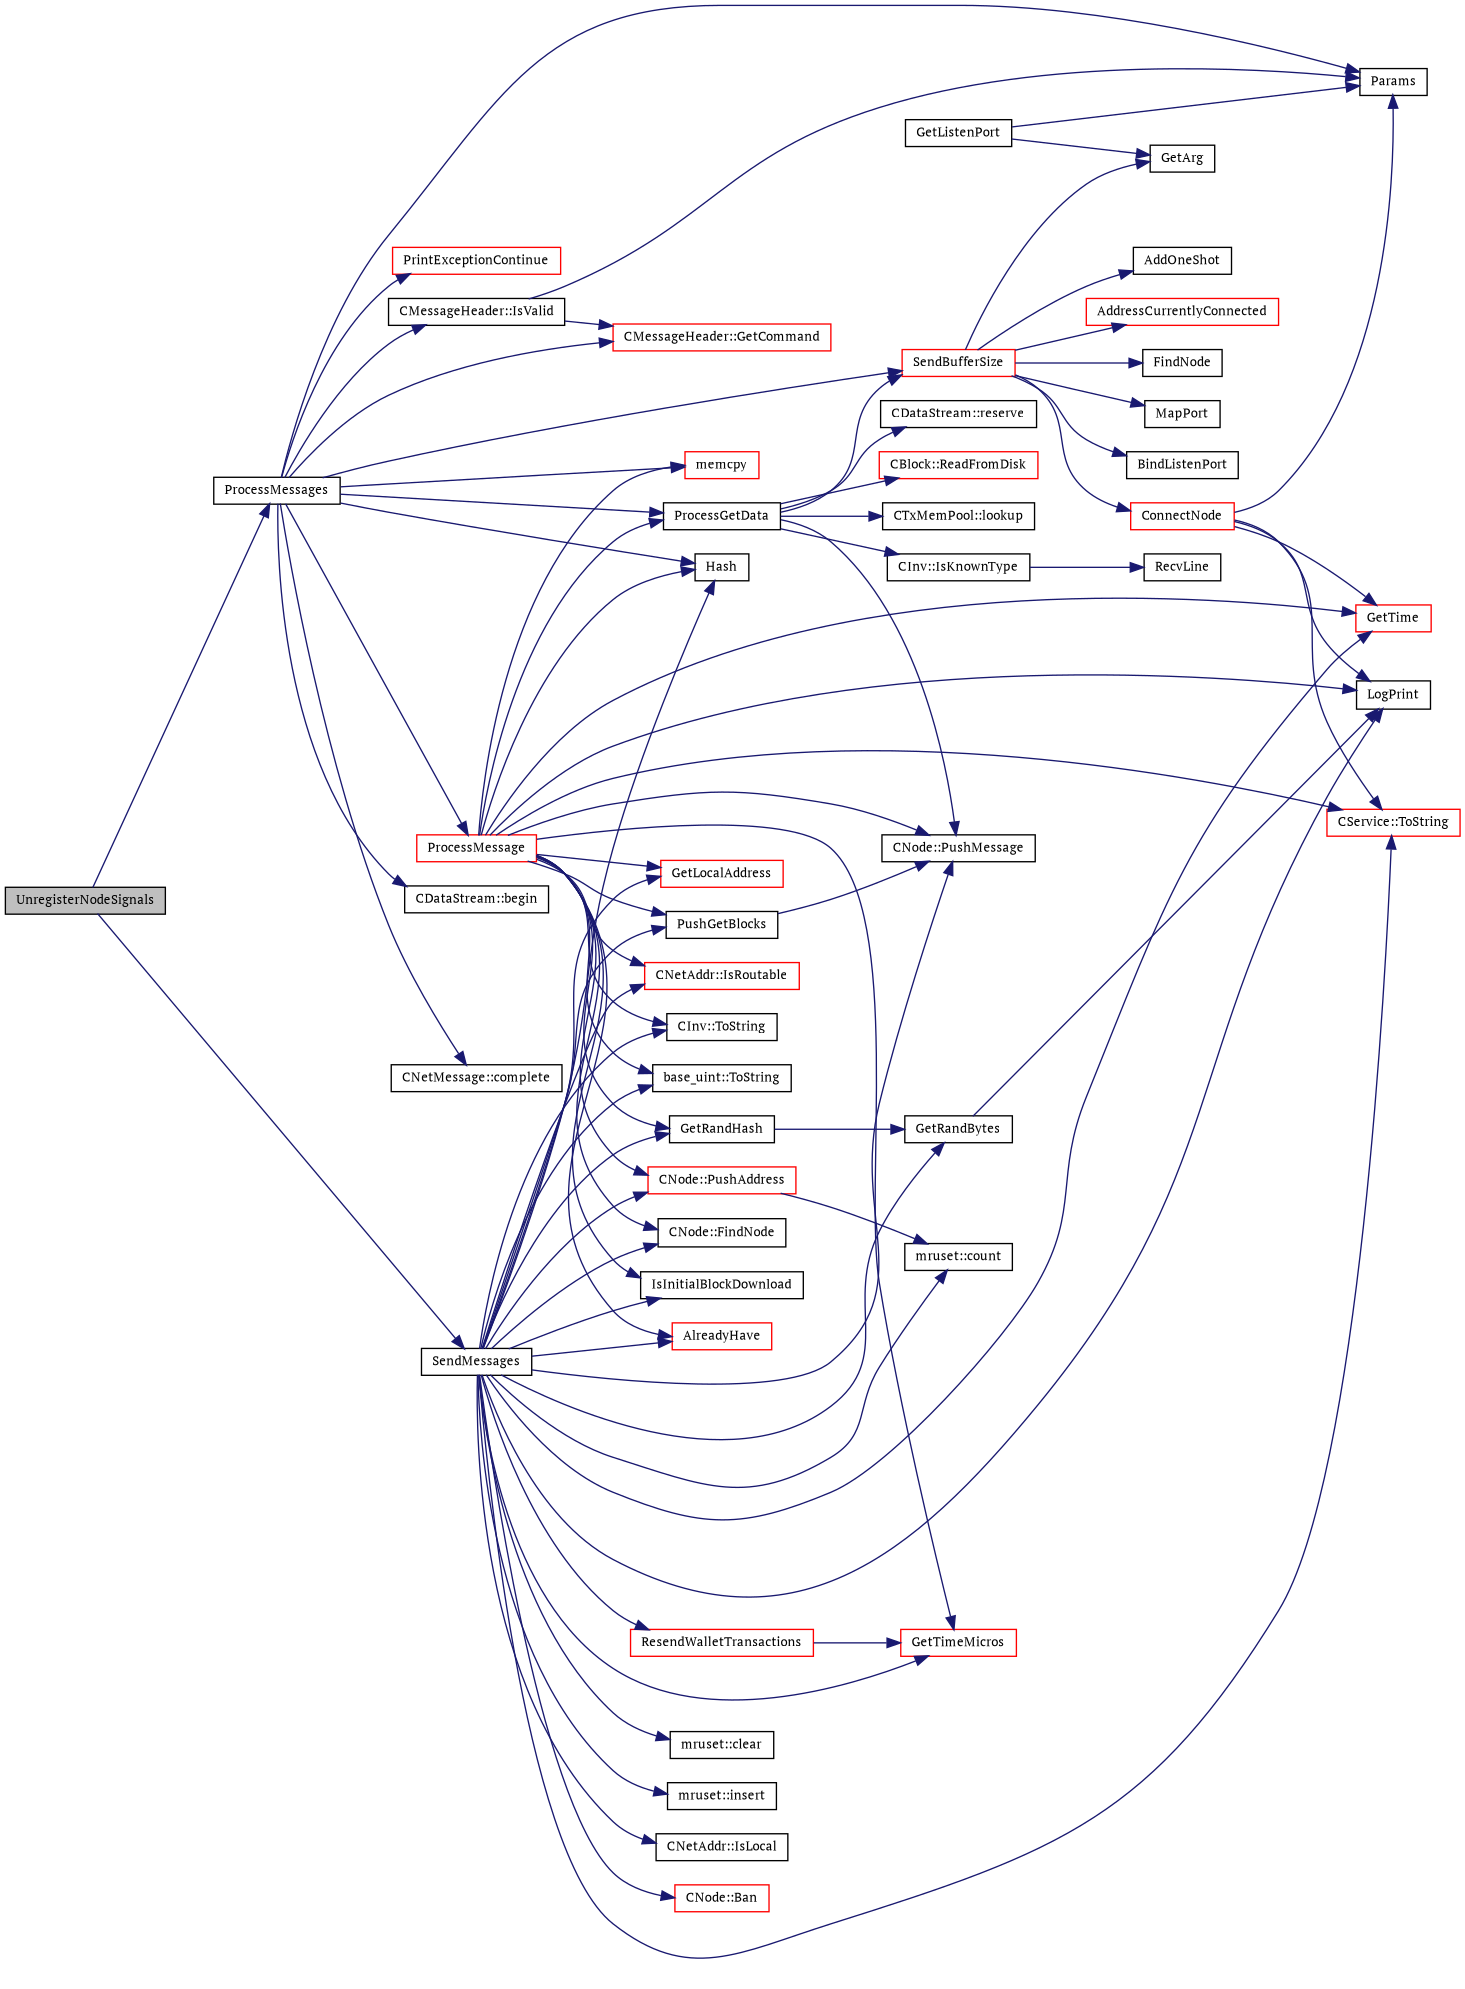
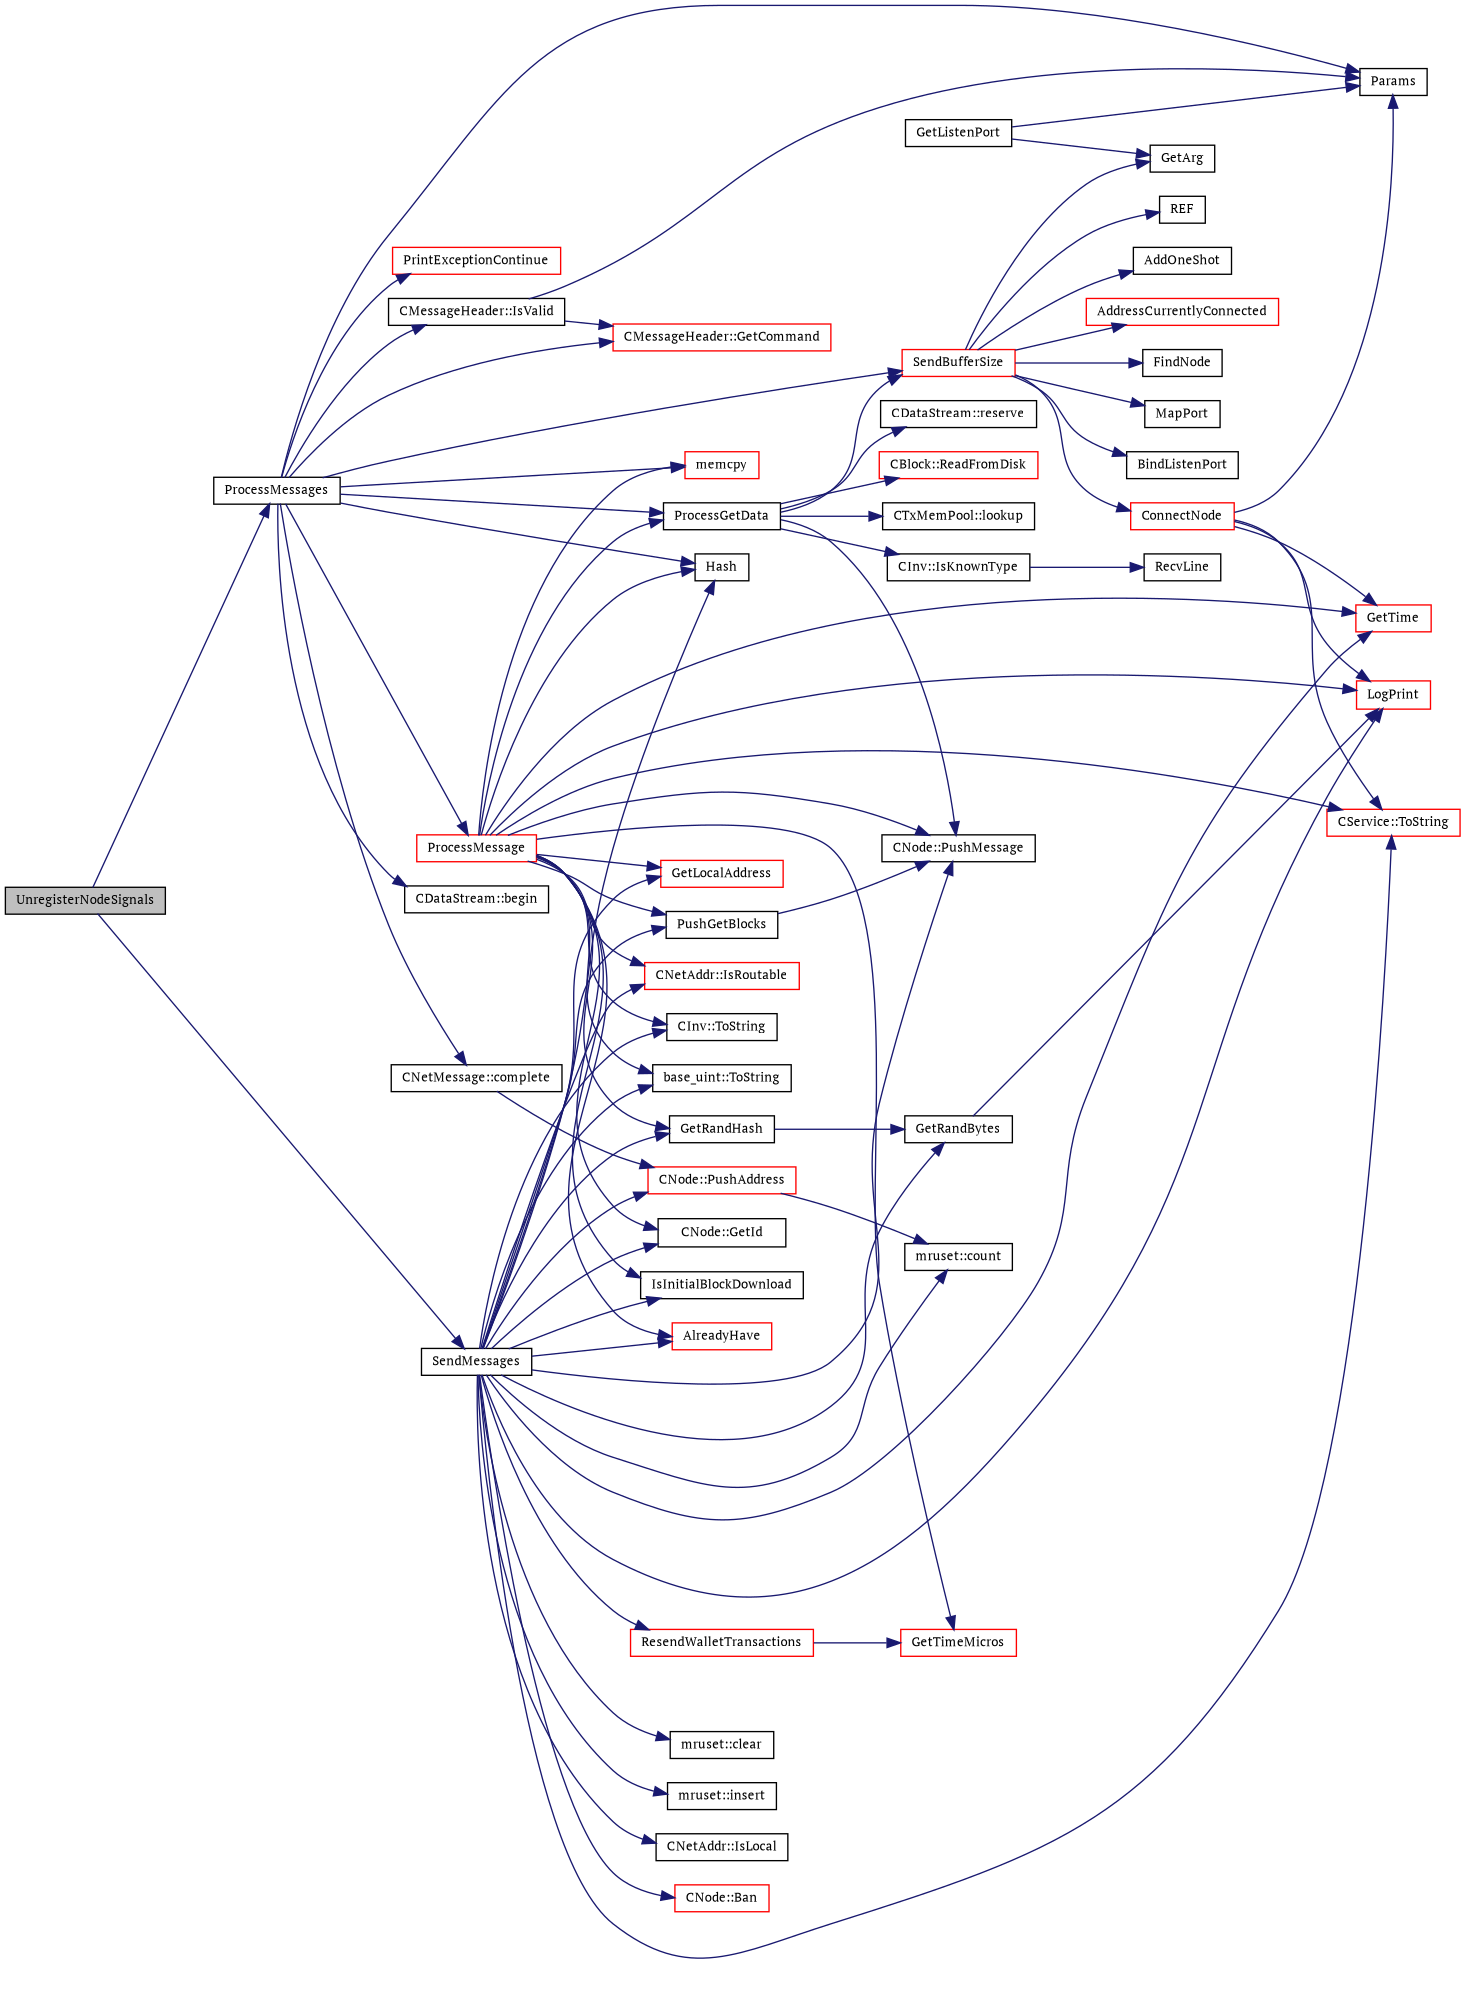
  digraph {
    fontname="PT Serif"
    rankdir=LR
    node [color=black fillcolor=white fontname="PT Serif" fontsize=10 shape=record style=filled]
    edge [color=midnightblue fontname="PT Serif" fontsize=10 labelfontname=Helvetica labelfontsize=10 style=solid]
    n1 [fillcolor=grey75 fontcolor=black height=0.2 label=UnregisterNodeSignals width=0.4]
    n2 [height=0.2 label=ProcessMessages width=0.4]
    n3 [height=0.2 label=SendMessages width=0.4]
    n4 [height=0.2 label=ProcessGetData width=0.4]
    n5 [color=red height=0.2 label=SendBufferSize width=0.4]
    n6 [height=0.2 label=Params width=0.4]
    n7 [height=0.2 label="CNetMessage::complete" width=0.4]
    n8 [height=0.2 label="CMessageHeader::IsValid" width=0.4]
    n9 [color=red height=0.2 label="CMessageHeader::GetCommand" width=0.4]
    n10 [height=0.2 label=Hash width=0.4]
    n11 [height=0.2 label="CDataStream::begin" width=0.4]
    n12 [color=red height=0.2 label=memcpy width=0.4]
    n13 [color=red height=0.2 label=ProcessMessage width=0.4]
    n14 [color=red height=0.2 label=PrintExceptionContinue width=0.4]
    n15 [height=0.2 label="CNode::PushMessage" width=0.4]
-   n16 [height=0.2 label=LogPrint width=0.4]
+   n16 [color=red height=0.2 label=LogPrint width=0.4]
    n17 [color=red height=0.2 label="CService::ToString" width=0.4]
    n18 [color=red height=0.2 label=GetTime width=0.4]
-   n19 [height=0.2 label="CNode::FindNode" width=0.4]
+   n19 [height=0.2 label="CNode::GetId" width=0.4]
    n20 [color=red height=0.2 label=GetTimeMicros width=0.4]
    n21 [height=0.2 label=IsInitialBlockDownload width=0.4]
    n22 [color=red height=0.2 label=GetLocalAddress width=0.4]
    n23 [color=red height=0.2 label="CNetAddr::IsRoutable" width=0.4]
    n24 [color=red height=0.2 label="CNode::PushAddress" width=0.4]
    n25 [height=0.2 label=GetRandHash width=0.4]
    n26 [color=red height=0.2 label=AlreadyHave width=0.4]
    n27 [height=0.2 label="CInv::ToString" width=0.4]
    n28 [height=0.2 label=PushGetBlocks width=0.4]
    n29 [height=0.2 label="base_uint::ToString" width=0.4]
    n30 [height=0.2 label="mruset::count" width=0.4]
    n31 [height=0.2 label=GetRandBytes width=0.4]
    n32 [color=red height=0.2 label=ResendWalletTransactions width=0.4]
    n33 [height=0.2 label="mruset::clear" width=0.4]
    n34 [height=0.2 label="mruset::insert" width=0.4]
    n35 [height=0.2 label="CNetAddr::IsLocal" width=0.4]
    n36 [color=red height=0.2 label="CNode::Ban" width=0.4]
    n37 [color=red height=0.2 label="CBlock::ReadFromDisk" width=0.4]
    n38 [height=0.2 label="CInv::IsKnownType" width=0.4]
    n39 [height=0.2 label="CTxMemPool::lookup" width=0.4]
    n40 [height=0.2 label="CDataStream::reserve" width=0.4]
    n41 [height=0.2 label=GetArg width=0.4]
    n42 [height=0.2 label=AddOneShot width=0.4]
    n43 [color=red height=0.2 label=AddressCurrentlyConnected width=0.4]
    n44 [height=0.2 label=FindNode width=0.4]
    n45 [color=red height=0.2 label=ConnectNode width=0.4]
    n46 [height=0.2 label=MapPort width=0.4]
    n47 [height=0.2 label=BindListenPort width=0.4]
+   n48 [height=0.2 label=REF width=0.4]
    n49 [height=0.2 label=RecvLine width=0.4]
    n50 [height=0.2 label=GetListenPort width=0.4]
    n1 -> n2
    n1 -> n3
    n2 -> n4
    n2 -> n5
    n2 -> n6
    n2 -> n7
    n2 -> n8
    n2 -> n9
    n2 -> n10
    n2 -> n11
    n2 -> n12
    n2 -> n13
    n2 -> n14
    n3 -> n10
    n3 -> n15
    n3 -> n16
    n3 -> n17
    n3 -> n18
    n3 -> n19
-   n3 -> n20
    n3 -> n21
    n3 -> n22
    n3 -> n23
    n3 -> n24
    n3 -> n25
    n3 -> n26
    n3 -> n27
    n3 -> n28
    n3 -> n29
    n3 -> n30
    n3 -> n31
    n3 -> n32
    n3 -> n33
    n3 -> n34
    n3 -> n35
    n3 -> n36
    n4 -> n5
    n4 -> n15
    n4 -> n37
    n4 -> n38
    n4 -> n39
    n4 -> n40
    n5 -> n41
    n5 -> n42
    n5 -> n43
    n5 -> n44
    n5 -> n45
    n5 -> n46
    n5 -> n47
+   n5 -> n48
    n8 -> n6
    n8 -> n9
    n13 -> n4
    n13 -> n10
    n13 -> n12
    n13 -> n15
    n13 -> n16
    n13 -> n17
    n13 -> n18
    n13 -> n19
    n13 -> n20
    n13 -> n21
    n13 -> n22
    n13 -> n23
-   n13 -> n24
+   n7 -> n24
    n13 -> n25
    n13 -> n26
    n13 -> n27
    n13 -> n28
    n13 -> n29
    n24 -> n30
    n25 -> n31
    n28 -> n15
    n31 -> n16
    n32 -> n20
    n38 -> n49
    n45 -> n6
    n45 -> n16
    n45 -> n17
    n45 -> n18
    n50 -> n6
    n50 -> n41
  }
